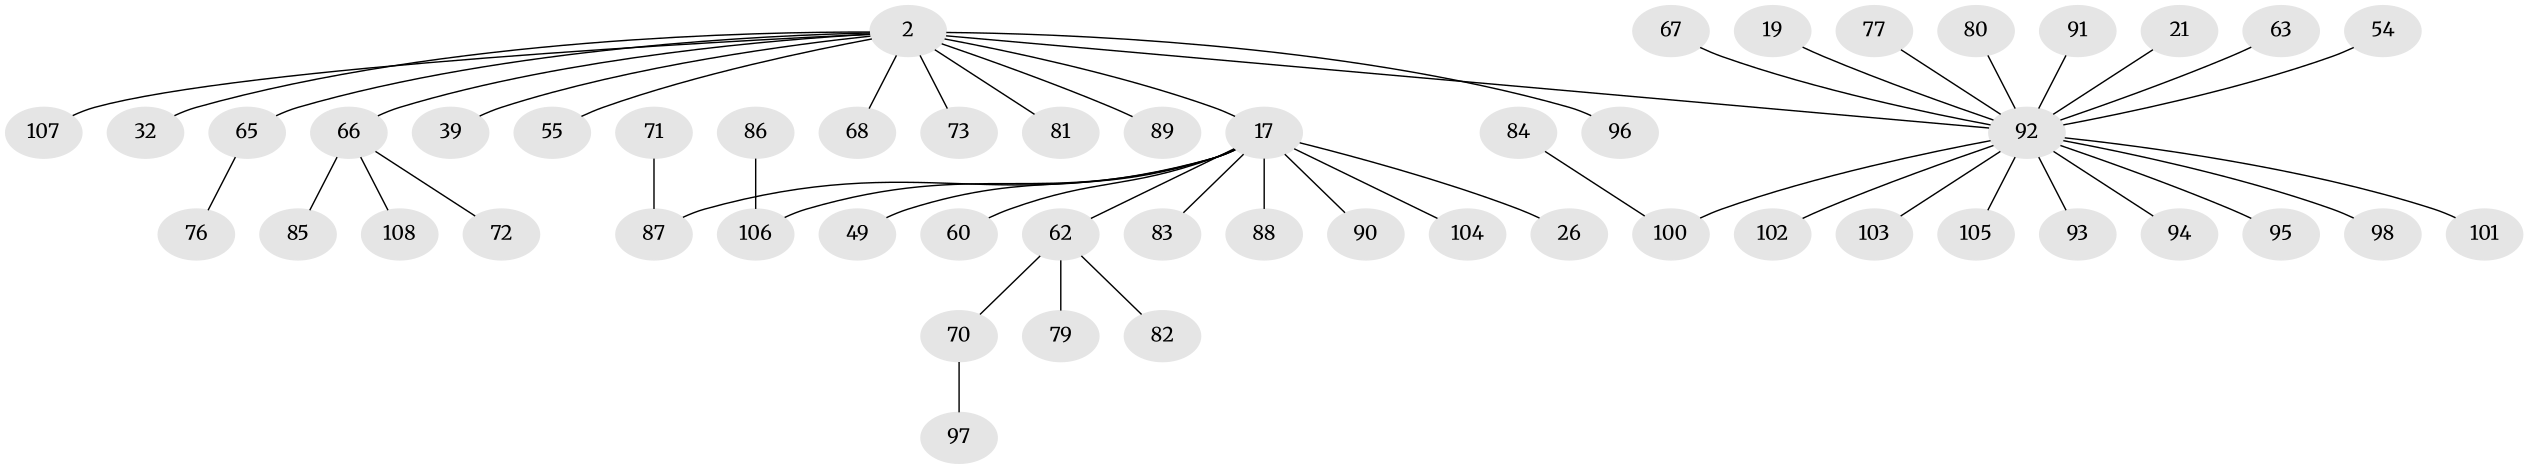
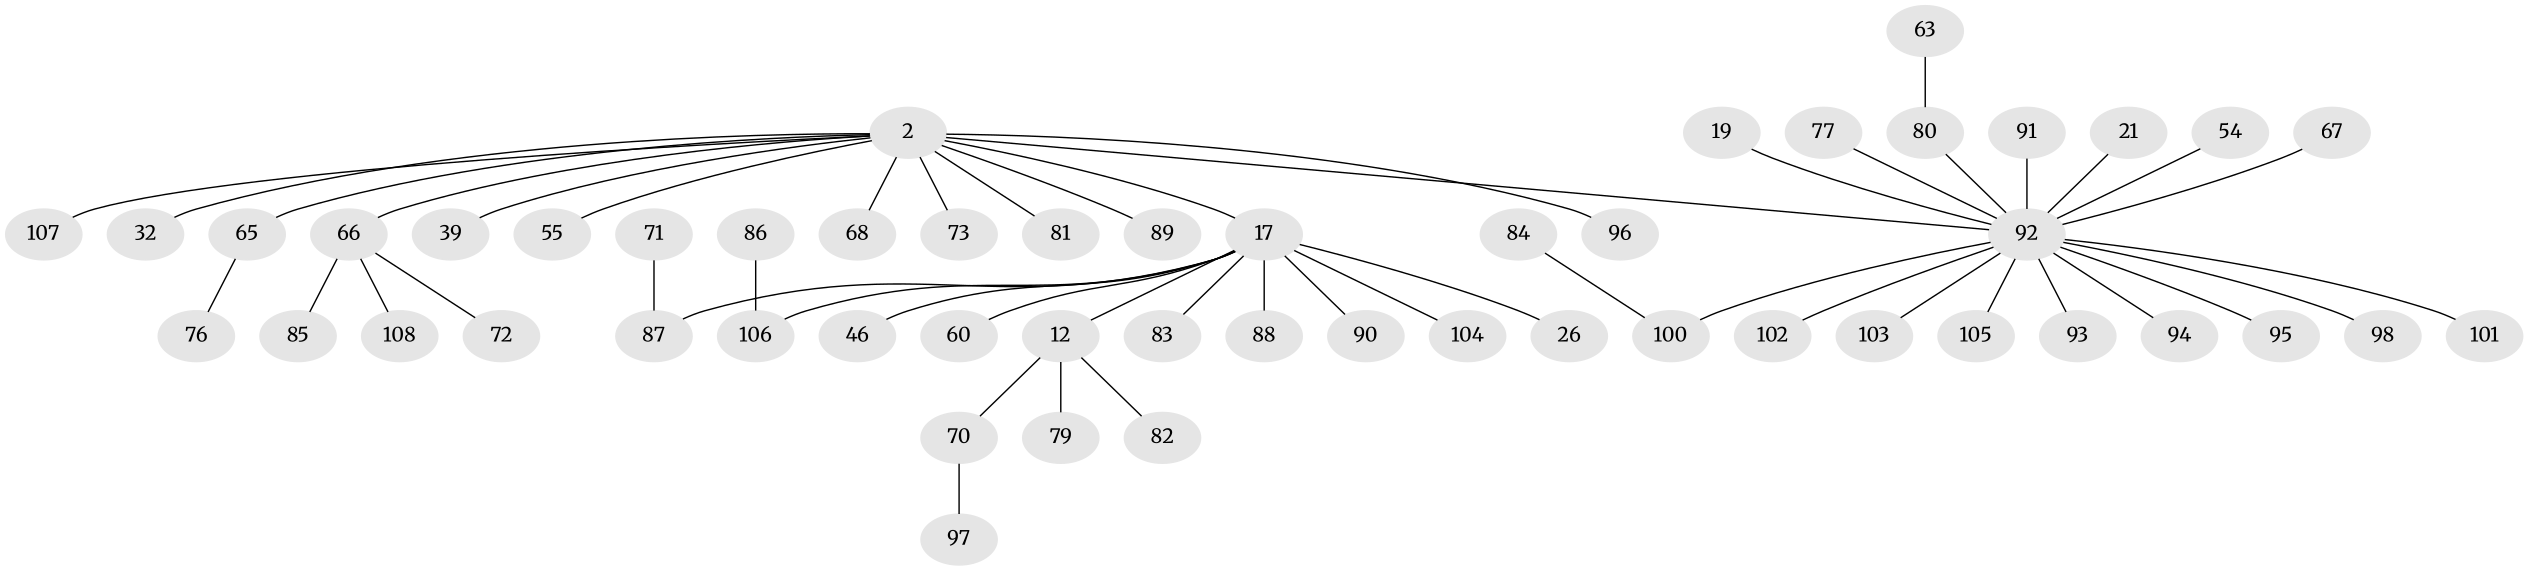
  graph {
    fontname=Merriweather
    node [color=gray90 fontname=Merriweather style=filled]
    edge [fontname=Merriweather]
    17 [super="+6"]
    26
-   46 [label=49]
+   46
    60
-   62 [super="+19+43"]
+   62 [super="+19+43" label=12]
    83 [super="+30"]
    87 [super="+59"]
    88
    90 [super="+36"]
    104
    106 [super="+44"]
    2
    32
    39
    55
    65 [super="+14"]
    66 [super="+58"]
    68
    73 [super="+3+13+41+57"]
    81 [super="+1+50"]
    89
    92 [super="+12+54+16+22+23+75+27+33+37+74+38+40+48+49+52+53+56"]
    96 [super="+24"]
    107
    76
    72
    85
    108
    93
    94
    95
    98
    100
    101
    102
    103
    105
    70
    79
    82
    n41 [label=21]
    97
    63
    n44 [label=54]
    67
    n46 [label=19]
    71
    77
    80
    84
    86
    91
    17 -- 26
    17 -- 46
    17 -- 60
    17 -- 62
    17 -- 83
    17 -- 87
    17 -- 88
    17 -- 90
    17 -- 104
    17 -- 106
    62 -- 70
    62 -- 79
    62 -- 82
    2 -- 17 [weight=2]
    2 -- 32
    2 -- 39
    2 -- 55
    2 -- 65
    2 -- 66
    2 -- 68
    2 -- 73
    2 -- 81
    2 -- 89
    2 -- 92
    2 -- 96
    2 -- 107
    65 -- 76
    66 -- 72
    66 -- 85
    66 -- 108
    92 -- 93
    92 -- 94
    92 -- 95
    92 -- 98
    92 -- 100
    92 -- 101
    92 -- 102
    92 -- 103
    92 -- 105
    70 -- 97
    n41 -- 92
-   63 -- 92
+   63 -- 80
    n44 -- 92
    67 -- 92
    n46 -- 92
    71 -- 87
    77 -- 92
    80 -- 92
    84 -- 100
    86 -- 106
    91 -- 92
  }
